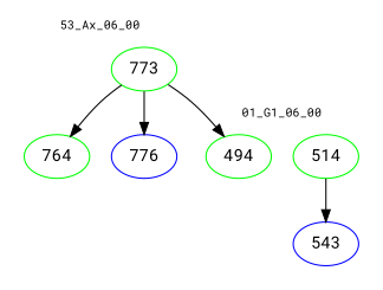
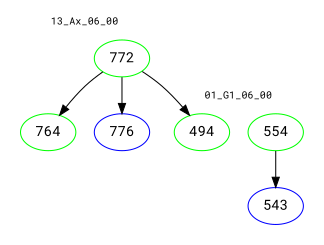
  digraph {
    fontname="Roboto Mono"
    node [color=green fontname="Roboto Mono"]
    edge [color=black fontname="Roboto Mono"]
-   n1 [label=773]
+   n1 [label=772]
    n2 [label=764]
    n3 [color=blue label=776]
-   n4 [label=514]
+   n4 [label=554]
    n5 [label=494]
    n6 [color=blue label=543]
    subgraph cluster_1 {
      color=white
      fontsize=10
-     label="53_Ax_06_00"
+     label="13_Ax_06_00"
      n1
      n2
      n3
    }
    subgraph cluster_2 {
      color=white
      fontsize=10
      label="01_G1_06_00"
      n4
      n5
      n6
    }
    n1 -> n2
    n1 -> n3
    n1 -> n5
    n4 -> n6
  }
